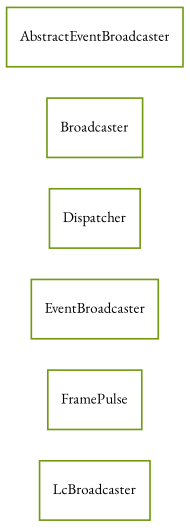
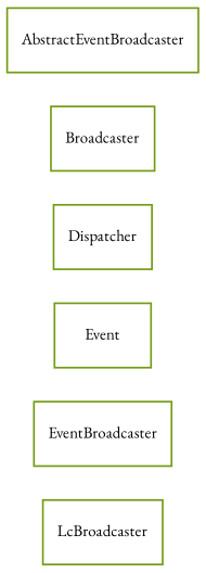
  strict digraph {
    rankdir=LR
    fontname="EB Garamond"
    node [color="#729b12" fontname="EB Garamond" fontsize=9 shape=record]
    n1 [label=LcBroadcaster]
-   n2 [label=FramePulse]
    n3 [label=EventBroadcaster]
+   n4 [label=Event]
    n5 [label=Dispatcher]
    n6 [label=Broadcaster]
    n7 [label=AbstractEventBroadcaster]
  }
